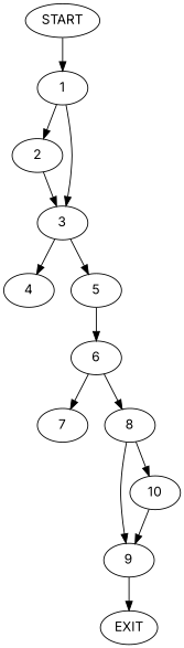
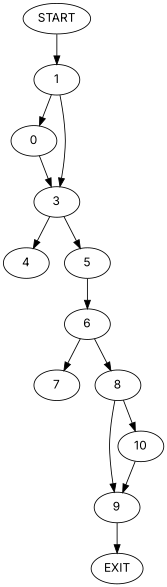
  digraph {
    fontname=Inter
    node [fontname=Inter]
    edge [fontname=Inter]
    n1 [label=START]
    1
-   2
+   2 [label=0]
    3
    n5 [label=EXIT]
    4
    5
    6
    7
    8
    9
    10
    n1 -> 1
    1 -> 2
    1 -> 3
    2 -> 3
    3 -> 4
    3 -> 5
    5 -> 6
    6 -> 7
    6 -> 8
    8 -> 9
    8 -> 10
    9 -> n5
    10 -> 9
  }
